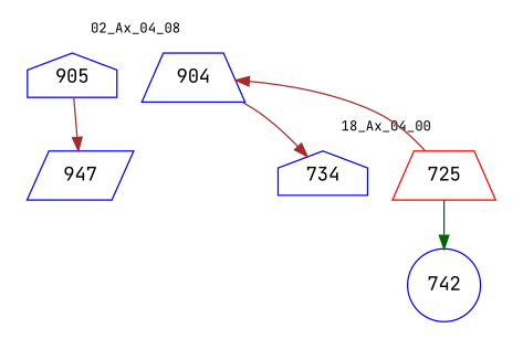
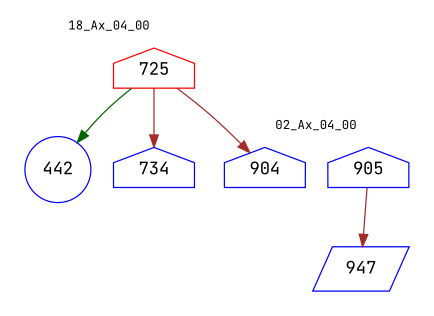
  digraph {
    fontname="JetBrains Mono"
    node [color=blue fontname="JetBrains Mono" shape=house]
    edge [color=brown fontname="JetBrains Mono"]
    n1 [label=905]
-   n2 [label=904 shape=trapezium]
+   n2 [label=904]
    n3 [label=947 shape=parallelogram]
-   n4 [color=red label=725 shape=trapezium]
-   n5 [label=742 shape=circle]
+   n4 [color=red label=725]
+   n5 [label=442 shape=circle]
    n6 [label=734]
    subgraph cluster_1 {
      color=white
      fontsize=10
-     label="02_Ax_04_08"
+     label="02_Ax_04_00"
      n1
      n2
      n3
    }
    subgraph cluster_2 {
      color=white
      fontsize=10
      label="18_Ax_04_00"
      n4
      n5
      n6
    }
    n1 -> n3
    n4 -> n2
    n4 -> n5 [color=darkgreen]
-   n2 -> n6
+   n4 -> n6
  }
